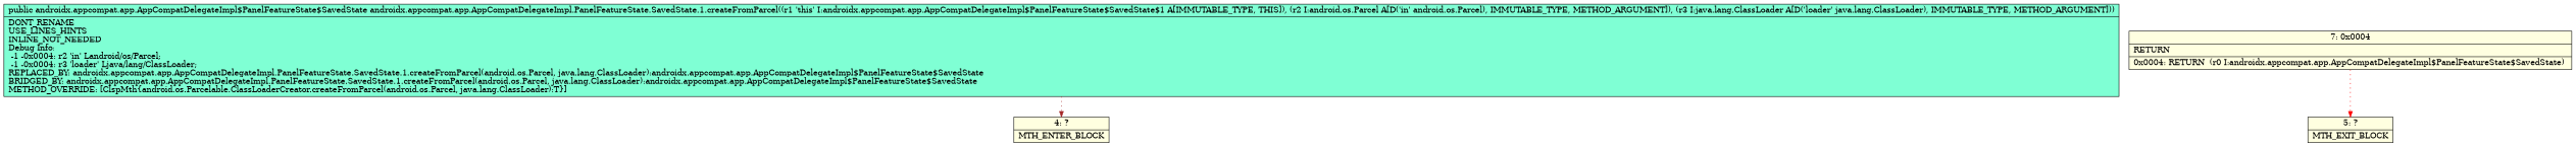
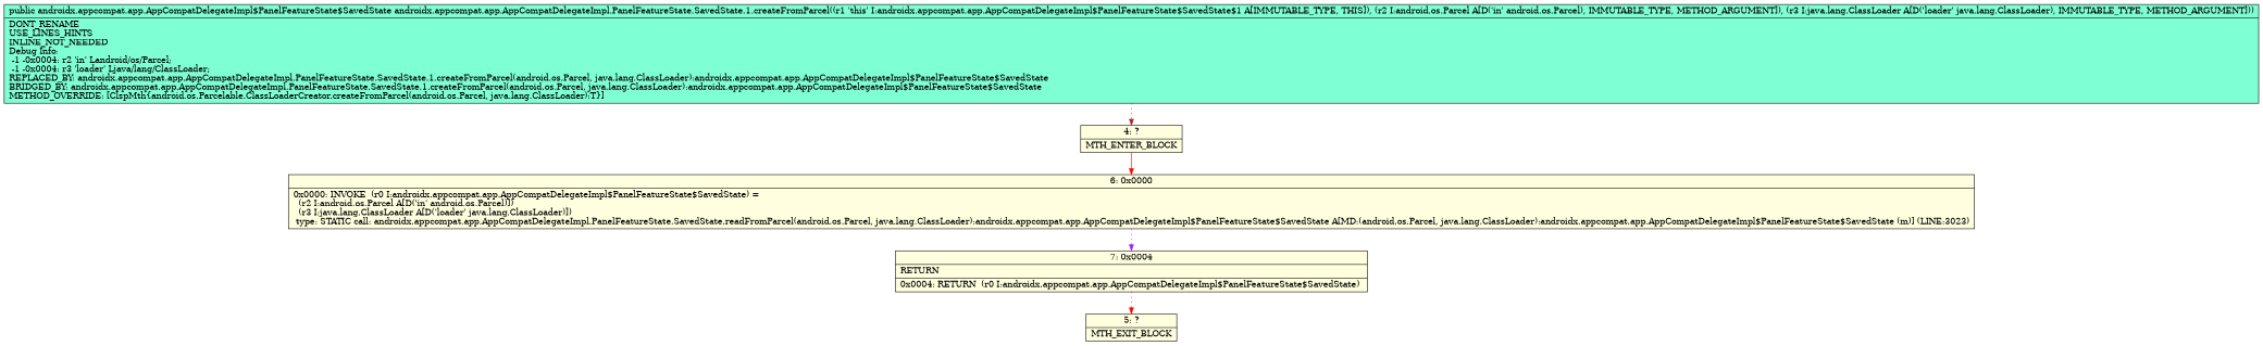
  digraph {
    node [fillcolor=lightyellow shape=record style=filled]
    edge [color=red style=dotted]
    n1 [label="{4\:\ ?|MTH_ENTER_BLOCK\l}"]
+   n2 [label="{6\:\ 0x0000|0x0000: INVOKE  (r0 I:androidx.appcompat.app.AppCompatDelegateImpl$PanelFeatureState$SavedState) = \l  (r2 I:android.os.Parcel A[D('in' android.os.Parcel)])\l  (r3 I:java.lang.ClassLoader A[D('loader' java.lang.ClassLoader)])\l type: STATIC call: androidx.appcompat.app.AppCompatDelegateImpl.PanelFeatureState.SavedState.readFromParcel(android.os.Parcel, java.lang.ClassLoader):androidx.appcompat.app.AppCompatDelegateImpl$PanelFeatureState$SavedState A[MD:(android.os.Parcel, java.lang.ClassLoader):androidx.appcompat.app.AppCompatDelegateImpl$PanelFeatureState$SavedState (m)] (LINE:3023)\l}"]
    n3 [label="{7\:\ 0x0004|RETURN\l|0x0004: RETURN  (r0 I:androidx.appcompat.app.AppCompatDelegateImpl$PanelFeatureState$SavedState) \l}"]
    n4 [label="{5\:\ ?|MTH_EXIT_BLOCK\l}"]
    n5 [fillcolor=aquamarine label="{public androidx.appcompat.app.AppCompatDelegateImpl$PanelFeatureState$SavedState androidx.appcompat.app.AppCompatDelegateImpl.PanelFeatureState.SavedState.1.createFromParcel((r1 'this' I:androidx.appcompat.app.AppCompatDelegateImpl$PanelFeatureState$SavedState$1 A[IMMUTABLE_TYPE, THIS]), (r2 I:android.os.Parcel A[D('in' android.os.Parcel), IMMUTABLE_TYPE, METHOD_ARGUMENT]), (r3 I:java.lang.ClassLoader A[D('loader' java.lang.ClassLoader), IMMUTABLE_TYPE, METHOD_ARGUMENT]))  | DONT_RENAME\lUSE_LINES_HINTS\lINLINE_NOT_NEEDED\lDebug Info:\l  \-1 \-0x0004: r2 'in' Landroid\/os\/Parcel;\l  \-1 \-0x0004: r3 'loader' Ljava\/lang\/ClassLoader;\lREPLACED_BY: androidx.appcompat.app.AppCompatDelegateImpl.PanelFeatureState.SavedState.1.createFromParcel(android.os.Parcel, java.lang.ClassLoader):androidx.appcompat.app.AppCompatDelegateImpl$PanelFeatureState$SavedState\lBRIDGED_BY: androidx.appcompat.app.AppCompatDelegateImpl.PanelFeatureState.SavedState.1.createFromParcel(android.os.Parcel, java.lang.ClassLoader):androidx.appcompat.app.AppCompatDelegateImpl$PanelFeatureState$SavedState\lMETHOD_OVERRIDE: [ClspMth\{android.os.Parcelable.ClassLoaderCreator.createFromParcel(android.os.Parcel, java.lang.ClassLoader):T\}]\l}"]
+   n1 -> n2 [style=solid]
+   n2 -> n3 [color=purple]
    n3 -> n4
    n5 -> n1 [color=brown]
  }
